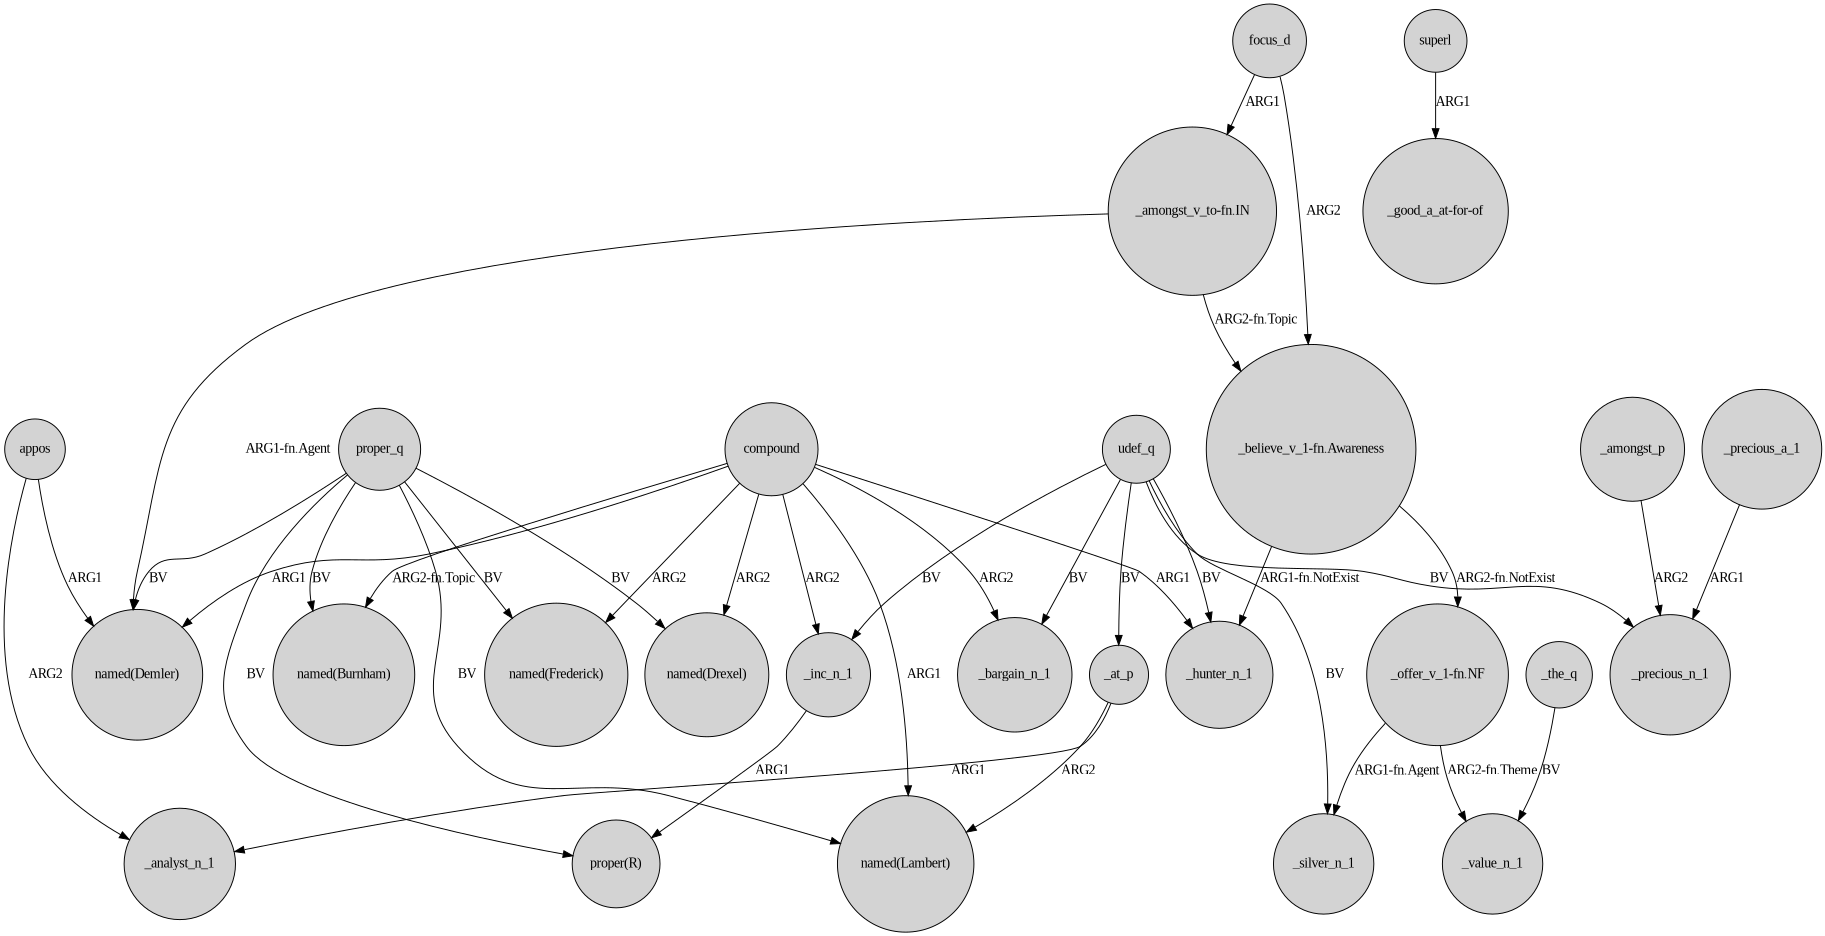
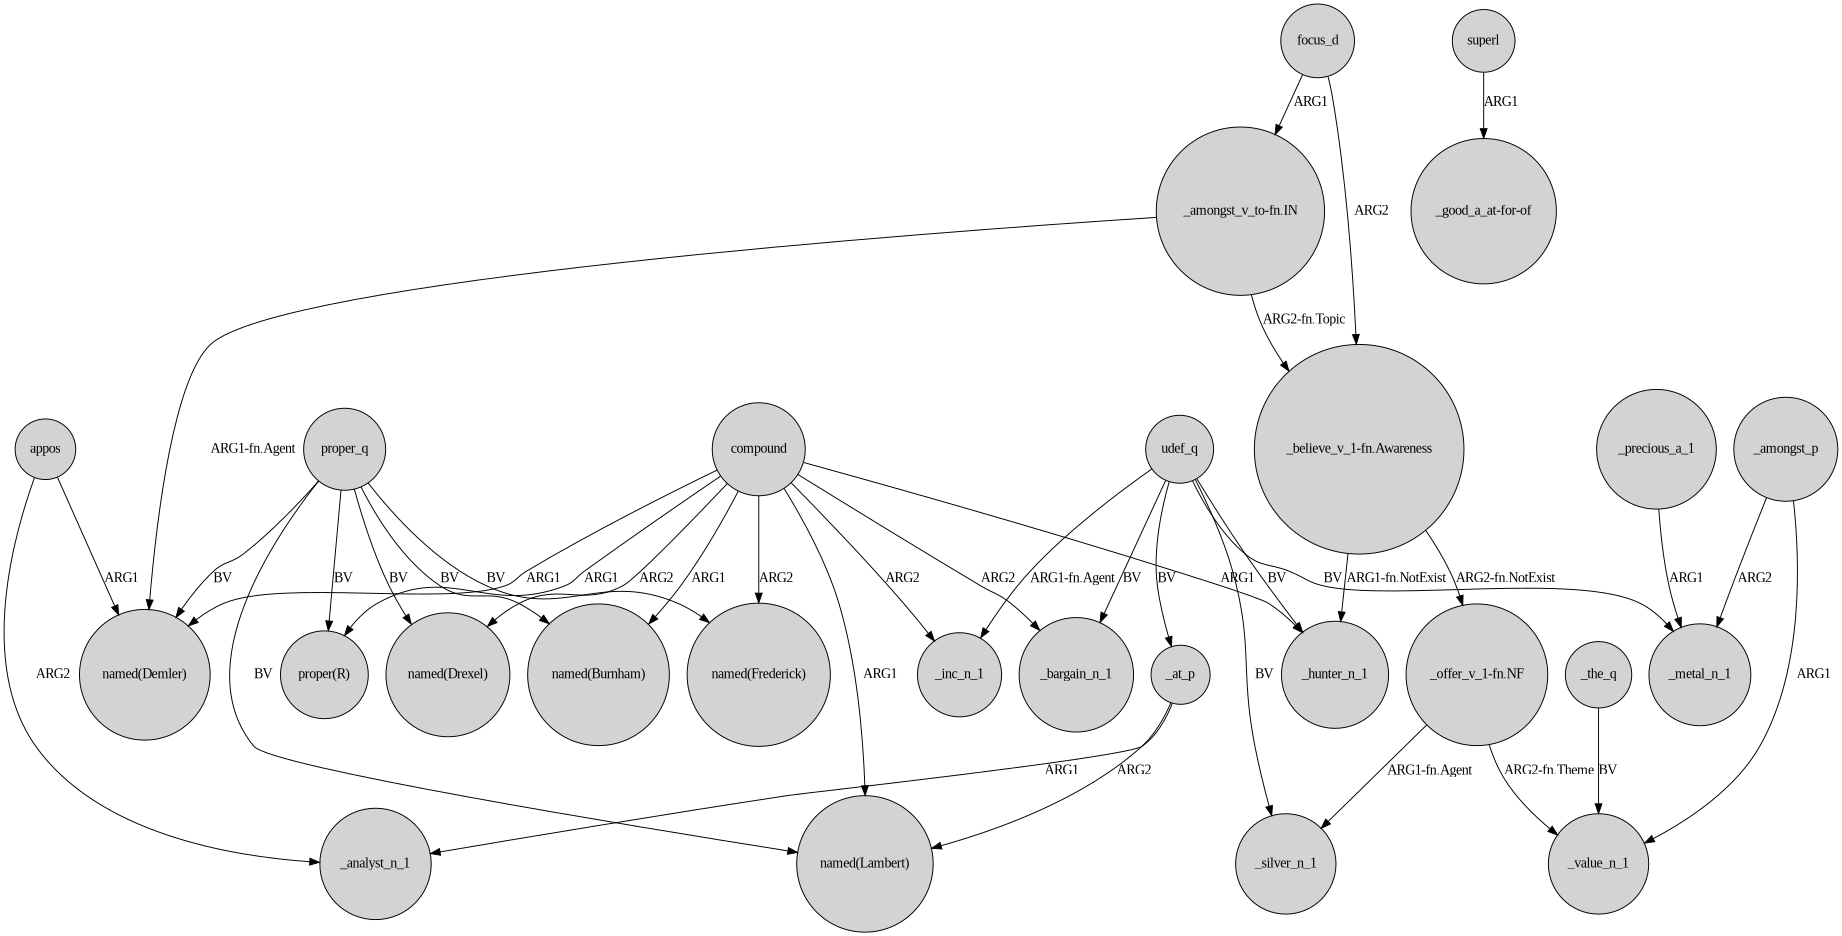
  digraph {
    fontname="Liberation Serif"
    node [fontname="Liberation Serif" shape=circle style=filled]
    edge [fontname="Liberation Serif"]
    appos
    "named(Demler)"
    _analyst_n_1
    "_offer_v_1-fn.NF"
    _value_n_1
    _silver_n_1
    udef_q
    _inc_n_1
    _hunter_n_1
-   _metal_n_1 [label=_precious_n_1]
+   _metal_n_1
    _bargain_n_1
    _at_p
    "_believe_v_1-fn.Awareness"
    proper_q
    "named(Lambert)"
    "named(Drexel)"
    "named(Frederick)"
    n18 [label="proper(R)"]
    "named(Burnham)"
    compound
    _amongst_p
    superl
    "_good_a_at-for-of"
    _precious_a_1
    n25 [label="_amongst_v_to-fn.IN"]
    _the_q
    focus_d
    appos -> "named(Demler)" [label=ARG1]
    appos -> _analyst_n_1 [label=ARG2]
    "_offer_v_1-fn.NF" -> _value_n_1 [label="ARG2-fn.Theme"]
    "_offer_v_1-fn.NF" -> _silver_n_1 [label="ARG1-fn.Agent"]
    udef_q -> _silver_n_1 [label=BV]
-   udef_q -> _inc_n_1 [label=BV]
+   udef_q -> _inc_n_1 [label="ARG1-fn.Agent"]
    udef_q -> _hunter_n_1 [label=BV]
    udef_q -> _metal_n_1 [label=BV]
    udef_q -> _bargain_n_1 [label=BV]
    udef_q -> _at_p [label=BV]
    _at_p -> _analyst_n_1 [label=ARG1]
    _at_p -> "named(Lambert)" [label=ARG2]
    "_believe_v_1-fn.Awareness" -> "_offer_v_1-fn.NF" [label="ARG2-fn.NotExist"]
    "_believe_v_1-fn.Awareness" -> _hunter_n_1 [label="ARG1-fn.NotExist"]
    proper_q -> "named(Demler)" [label=BV]
    proper_q -> "named(Lambert)" [label=BV]
    proper_q -> "named(Drexel)" [label=BV]
    proper_q -> "named(Frederick)" [label=BV]
    proper_q -> n18 [label=BV]
    proper_q -> "named(Burnham)" [label=BV]
    compound -> "named(Demler)" [label=ARG1]
    compound -> _inc_n_1 [label=ARG2]
    compound -> _hunter_n_1 [label=ARG1]
    compound -> _bargain_n_1 [label=ARG2]
    compound -> "named(Lambert)" [label=ARG1]
    compound -> "named(Drexel)" [label=ARG2]
    compound -> "named(Frederick)" [label=ARG2]
-   _inc_n_1 -> n18 [label=ARG1]
-   compound -> "named(Burnham)" [label="ARG2-fn.Topic"]
+   compound -> n18 [label=ARG1]
+   compound -> "named(Burnham)" [label=ARG1]
+   _amongst_p -> _value_n_1 [label=ARG1]
    _amongst_p -> _metal_n_1 [label=ARG2]
    superl -> "_good_a_at-for-of" [label=ARG1]
    _precious_a_1 -> _metal_n_1 [label=ARG1]
    n25 -> "named(Demler)" [label="ARG1-fn.Agent"]
    n25 -> "_believe_v_1-fn.Awareness" [label="ARG2-fn.Topic"]
    _the_q -> _value_n_1 [label=BV]
    focus_d -> "_believe_v_1-fn.Awareness" [label=ARG2]
    focus_d -> n25 [label=ARG1]
  }
